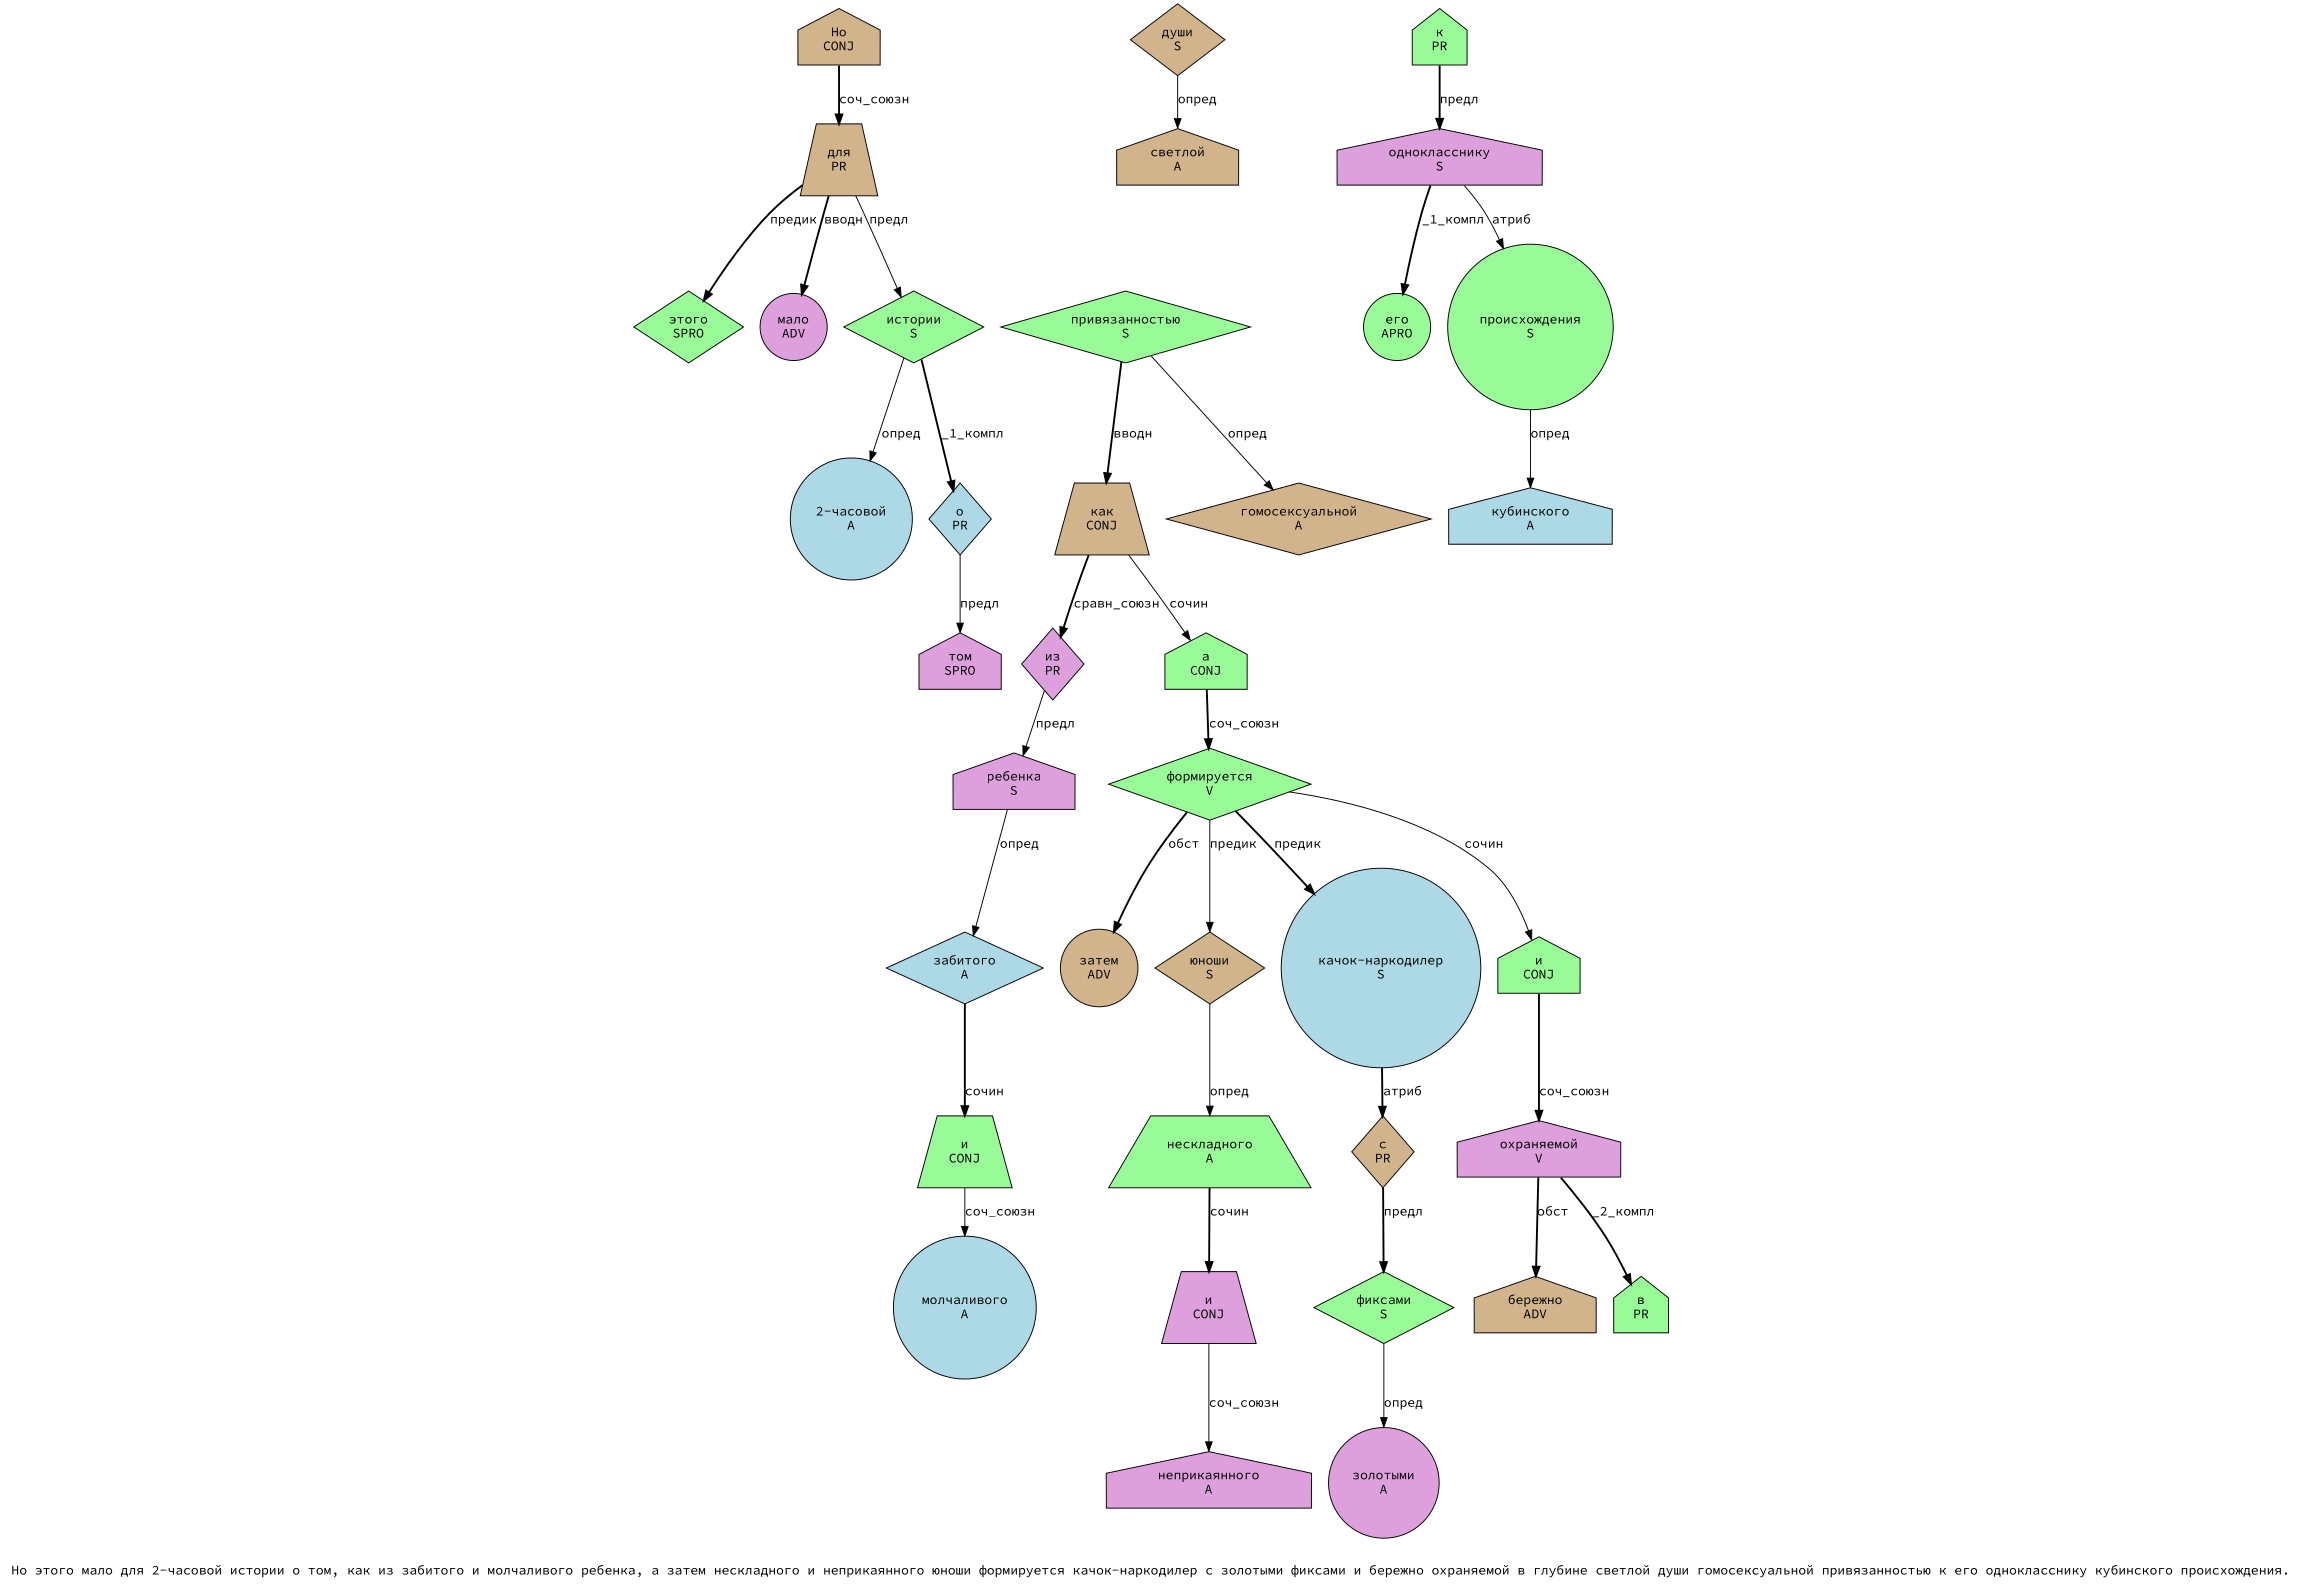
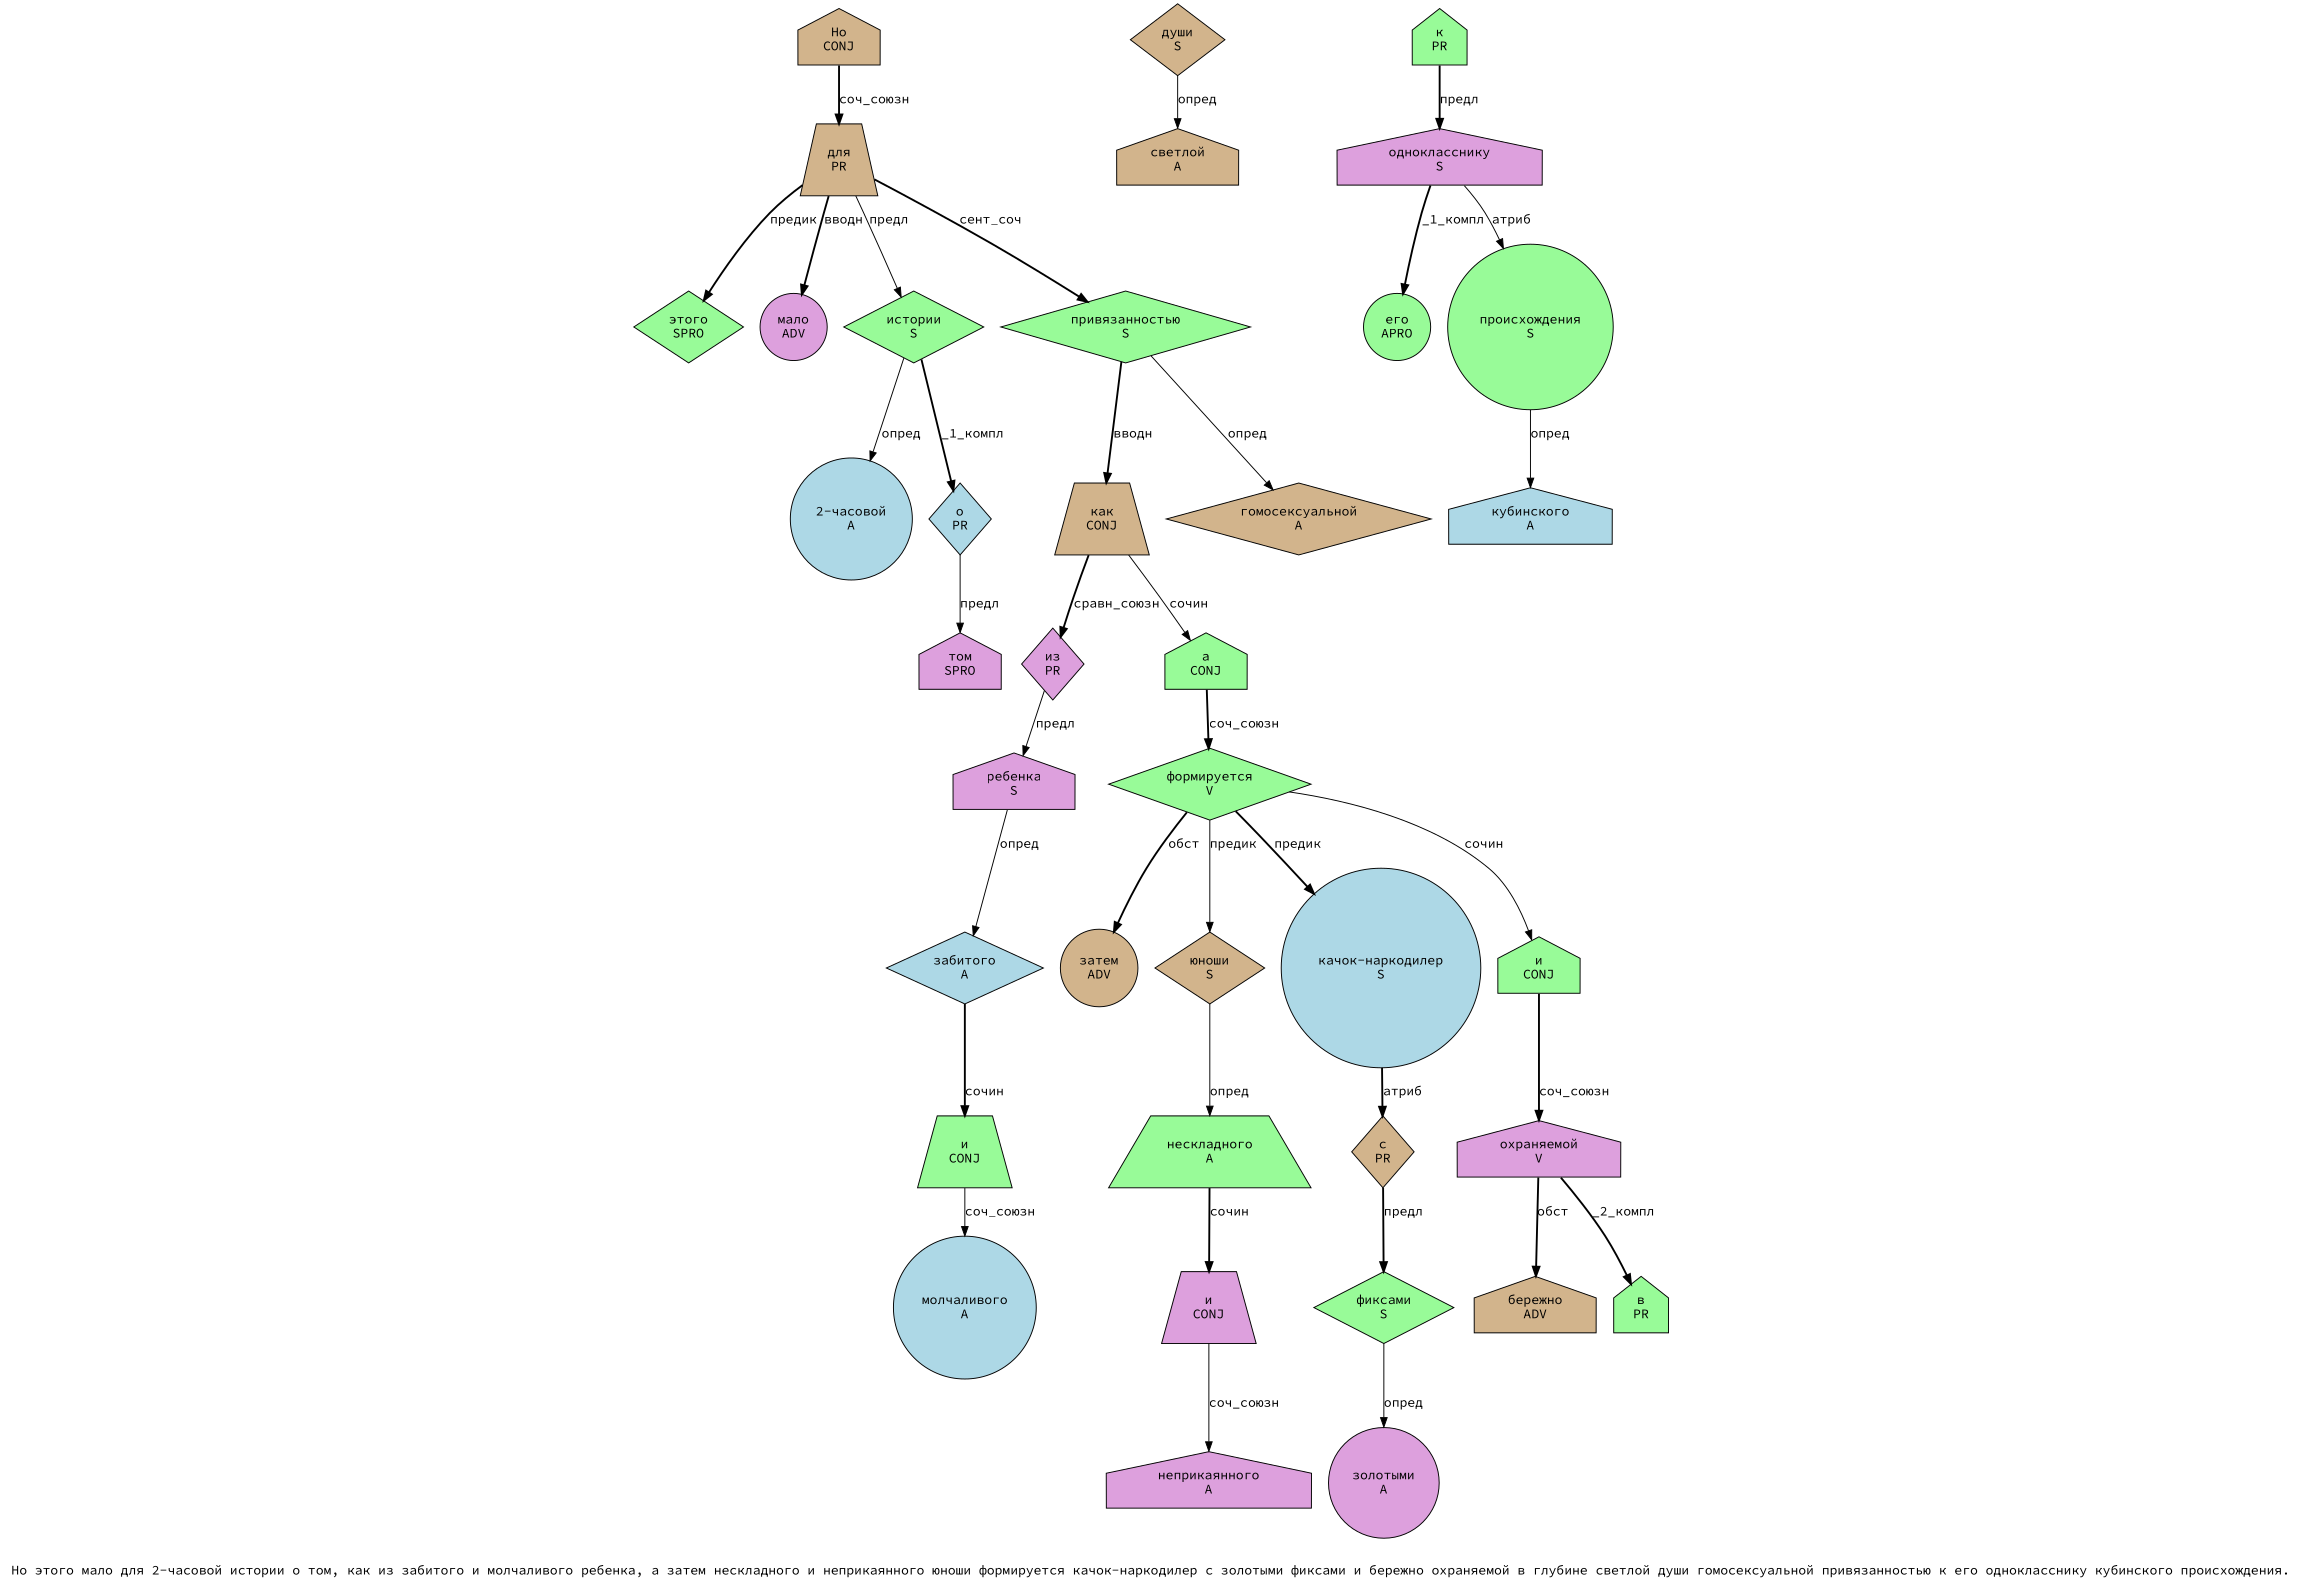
  digraph {
    fontname="Source Code Pro"
    label="Но этого мало для 2-часовой истории о том, как из забитого и молчаливого ребенка, а затем нескладного и неприкаянного юноши формируется качок-наркодилер с золотыми фиксами и бережно охраняемой в глубине светлой души гомосексуальной привязанностью к его однокласснику кубинского происхождения."
    node [fillcolor=palegreen fontname="Source Code Pro" penwidth=1 shape=house style=filled]
    edge [fontname="Source Code Pro" style=bold]
    n1 [fillcolor=tan label="Но\nCONJ"]
    n2 [fillcolor=tan label="для\nPR" shape=trapezium]
    n3 [label="этого\nSPRO" shape=diamond]
    n4 [fillcolor=plum label="мало\nADV" shape=circle]
    n5 [label="истории\nS" shape=diamond]
    n6 [label="привязанностью\nS" shape=diamond]
    n7 [fillcolor=lightblue label="2-часовой\nA" shape=circle]
    n8 [fillcolor=lightblue label="о\nPR" shape=diamond]
    n9 [fillcolor=tan label="как\nCONJ" shape=trapezium]
    n10 [fillcolor=tan label="гомосексуальной\nA" shape=diamond]
    n11 [fillcolor=plum label="том\nSPRO"]
    n12 [fillcolor=plum label="из\nPR" shape=diamond]
    n13 [label="а\nCONJ"]
    n14 [fillcolor=plum label="ребенка\nS"]
    n15 [label="формируется\nV" shape=diamond]
    n16 [fillcolor=lightblue label="забитого\nA" shape=diamond]
    n17 [label="и\nCONJ" shape=trapezium]
    n18 [fillcolor=lightblue label="молчаливого\nA" shape=circle]
    n19 [fillcolor=tan label="затем\nADV" shape=circle]
    n20 [fillcolor=tan label="юноши\nS" shape=diamond]
    n21 [fillcolor=lightblue label="качок-наркодилер\nS" shape=circle]
    n22 [label="и\nCONJ"]
    n23 [label="нескладного\nA" shape=trapezium]
    n24 [fillcolor=plum label="и\nCONJ" shape=trapezium]
    n25 [fillcolor=plum label="неприкаянного\nA"]
    n26 [fillcolor=tan label="с\nPR" shape=diamond]
    n27 [fillcolor=plum label="охраняемой\nV"]
    n28 [label="фиксами\nS" shape=diamond]
    n29 [fillcolor=plum label="золотыми\nA" shape=circle]
    n30 [fillcolor=tan label="бережно\nADV"]
    n31 [label="в\nPR"]
    n32 [fillcolor=tan label="души\nS" shape=diamond]
    n33 [fillcolor=tan label="светлой\nA"]
    n34 [label="к\nPR"]
    n35 [fillcolor=plum label="однокласснику\nS"]
    n36 [label="его\nAPRO" shape=circle]
    n37 [label="происхождения\nS" shape=circle]
    n38 [fillcolor=lightblue label="кубинского\nA"]
    n1 -> n2 [label="соч_союзн"]
    n2 -> n3 [label="предик"]
    n2 -> n4 [label="вводн"]
    n2 -> n5 [label="предл" style=solid]
+   n2 -> n6 [label="сент_соч"]
    n5 -> n7 [label="опред" style=solid]
    n5 -> n8 [label="_1_компл"]
    n6 -> n9 [label="вводн"]
    n6 -> n10 [label="опред" style=solid]
    n8 -> n11 [label="предл" style=solid]
    n9 -> n12 [label="сравн_союзн"]
    n9 -> n13 [label="сочин" style=solid]
    n12 -> n14 [label="предл" style=solid]
    n13 -> n15 [label="соч_союзн"]
    n14 -> n16 [label="опред" style=solid]
    n15 -> n19 [label="обст"]
    n15 -> n20 [label="предик" style=solid]
    n15 -> n21 [label="предик"]
    n15 -> n22 [label="сочин" style=solid]
    n16 -> n17 [label="сочин"]
    n17 -> n18 [label="соч_союзн" style=solid]
    n20 -> n23 [label="опред" style=solid]
    n21 -> n26 [label="атриб"]
    n22 -> n27 [label="соч_союзн"]
    n23 -> n24 [label="сочин"]
    n24 -> n25 [label="соч_союзн" style=solid]
    n26 -> n28 [label="предл"]
    n27 -> n30 [label="обст"]
    n27 -> n31 [label="_2_компл"]
    n28 -> n29 [label="опред" style=solid]
    n32 -> n33 [label="опред" style=solid]
    n34 -> n35 [label="предл"]
    n35 -> n36 [label="_1_компл"]
    n35 -> n37 [label="атриб" style=solid]
    n37 -> n38 [label="опред" style=solid]
  }
